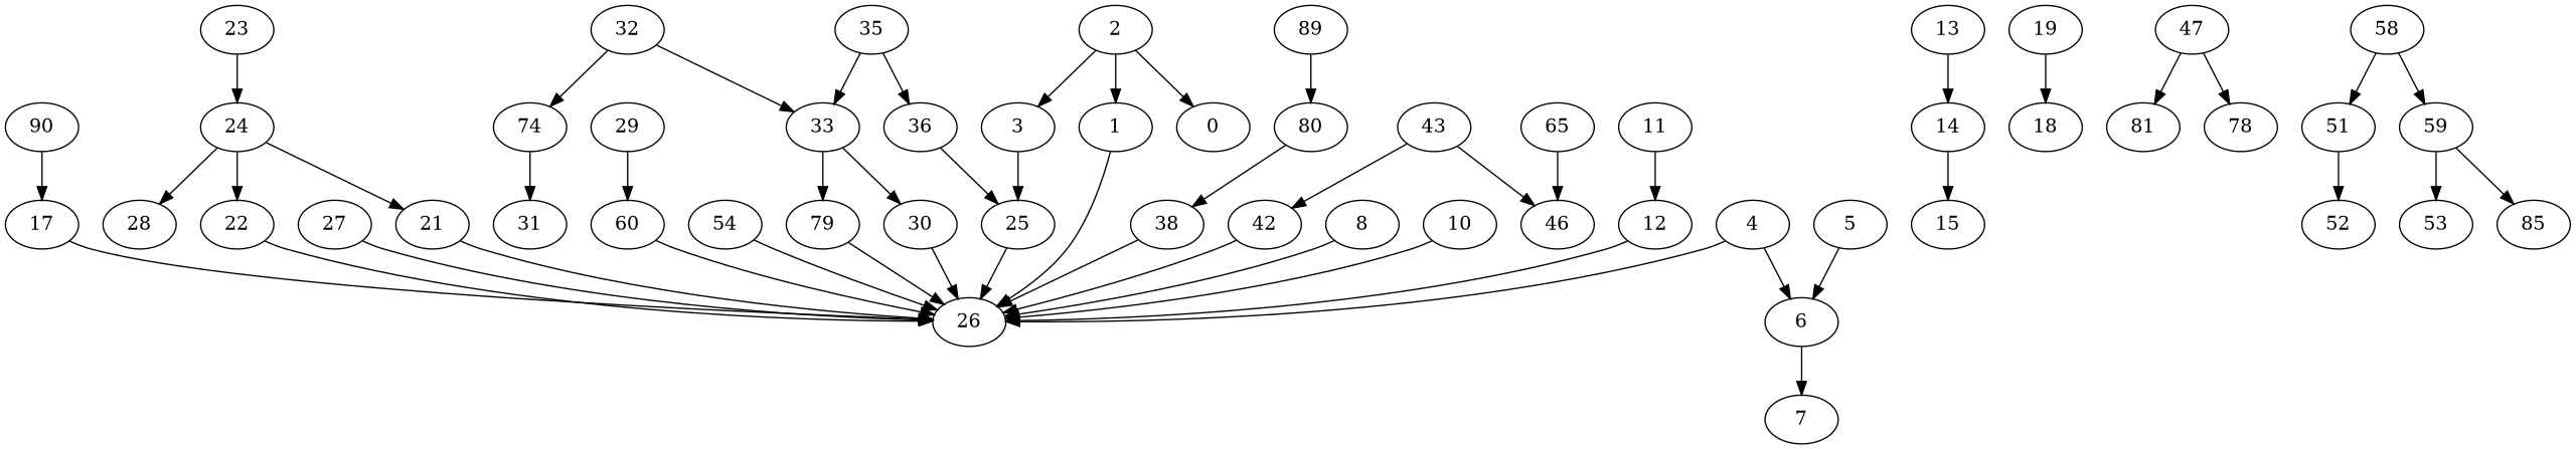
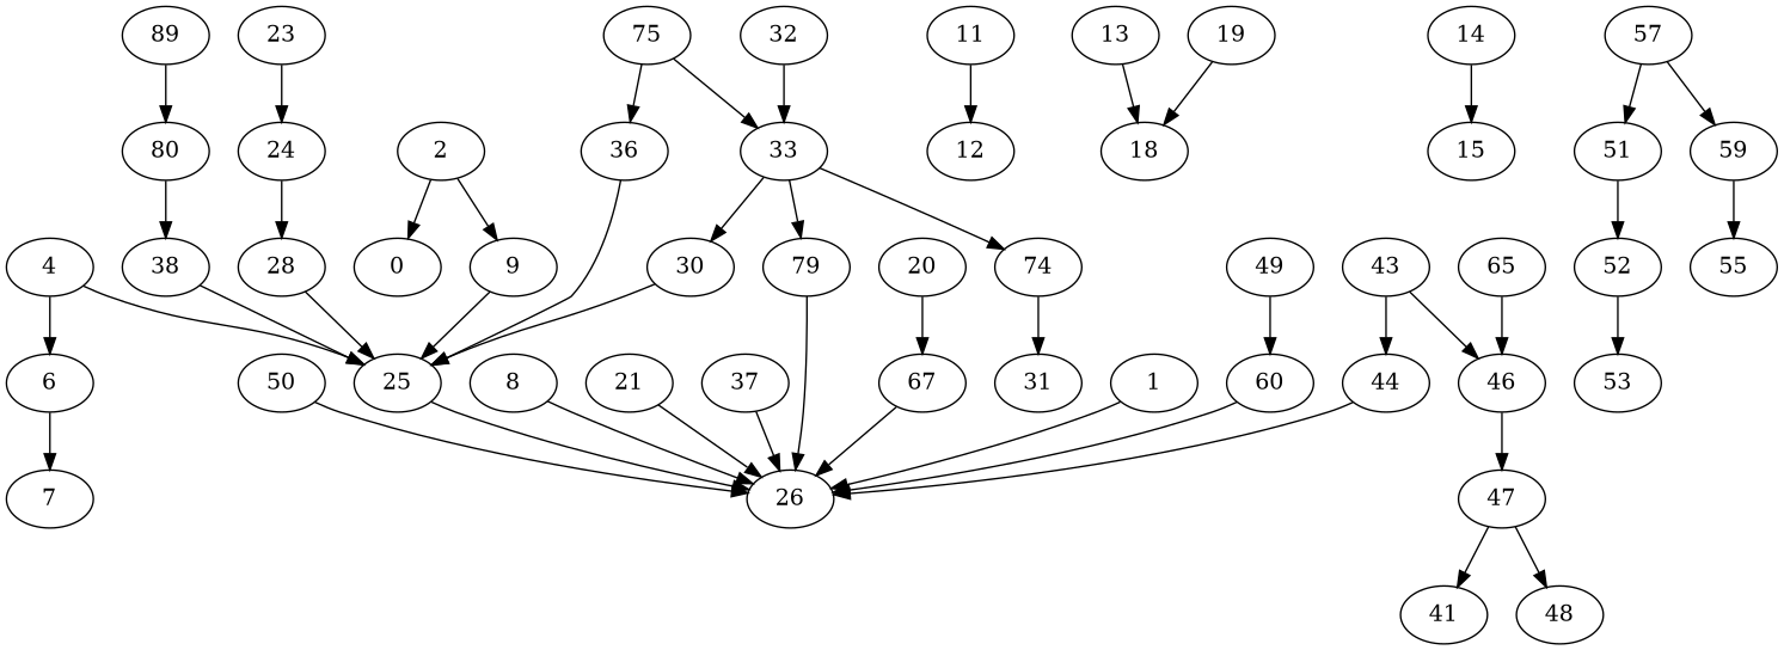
  strict digraph {
    node [exec=140]
    edge [comm=18]
    0 [exec=188]
    1 [exec=190]
    26
    2 [exec=171]
-   3 [exec=151]
+   3 [exec=151 label=9]
    25 [exec=169]
    4 [exec=127]
    6 [exec=118]
-   5 [exec=57]
    7 [exec=171]
    8 [exec=149]
-   10 [exec=74]
    11 [exec=59]
    12 [exec=84]
    13 [exec=176]
    14 [exec=105]
    15 [exec=116]
-   17 [exec=173]
+   17 [exec=173 label=67]
    18 [exec=72]
    19 [exec=138]
-   20 [exec=67 label=90]
+   20 [exec=67]
    21 [exec=187]
-   22 [exec=58]
    23 [exec=100]
    24 [exec=154]
    28 [exec=121]
-   27
+   27 [label=37]
    n28 [exec=144 label=79]
    30 [exec=114]
    31 [exec=166]
    32 [exec=126]
    33 [exec=131]
    n33 [exec=95 label=74]
-   35 [exec=143]
+   35 [exec=143 label=75]
    36 [exec=97]
    38 [exec=98]
    n37 [exec=130 label=89]
    n38 [exec=197 label=80]
-   41 [exec=200 label=81]
+   41 [exec=200]
    43 [exec=157]
-   44 [exec=124 label=42]
+   44 [exec=124]
    46 [exec=119]
    n43 [exec=182 label=65]
    47 [exec=168]
-   48 [exec=138 label=78]
-   49 [exec=59 label=29]
+   48 [exec=138]
+   49 [exec=59]
    n47 [exec=155 label=60]
    51 [exec=89]
    52 [exec=101]
    53 [exec=51]
-   54 [exec=172]
-   55 [exec=180 label=85]
-   58 [exec=106]
+   54 [exec=172 label=50]
+   55 [exec=180]
+   58 [exec=106 label=57]
    59 [exec=58]
    1 -> 26 [comm=20]
    2 -> 0 [comm=10]
-   2 -> 1 [comm=15]
    2 -> 3 [comm=15]
    3 -> 25 [comm=7]
    25 -> 26
-   4 -> 26 [comm=16]
+   4 -> 25 [comm=16]
    4 -> 6 [comm=17]
    6 -> 7 [comm=14]
-   5 -> 6 [comm=17]
    8 -> 26 [comm=13]
-   10 -> 26 [comm=15]
    11 -> 12
-   12 -> 26 [comm=8]
-   13 -> 14 [comm=9]
+   13 -> 18 [comm=9]
    14 -> 15 [comm=5]
    17 -> 26 [comm=16]
    19 -> 18 [comm=6]
    20 -> 17
    21 -> 26 [comm=6]
-   22 -> 26 [comm=16]
    23 -> 24 [comm=20]
-   24 -> 21 [comm=15]
-   24 -> 22
    24 -> 28 [comm=19]
+   28 -> 25 [comm=12]
    27 -> 26 [comm=5]
    n28 -> 26 [comm=11]
-   30 -> 26 [comm=13]
+   30 -> 25 [comm=13]
    32 -> 33
    33 -> n28
    33 -> 30 [comm=9]
-   32 -> n33 [comm=12]
+   33 -> n33 [comm=12]
    n33 -> 31 [comm=15]
    35 -> 33 [comm=5]
    35 -> 36 [comm=16]
    36 -> 25 [comm=13]
-   38 -> 26 [comm=19]
+   38 -> 25 [comm=19]
    n37 -> n38 [comm=8]
    n38 -> 38 [comm=8]
    43 -> 44 [comm=5]
    43 -> 46 [comm=17]
    44 -> 26 [comm=20]
+   46 -> 47 [comm=12]
    n43 -> 46 [comm=9]
    47 -> 41 [comm=7]
    47 -> 48 [comm=6]
    49 -> n47 [comm=17]
    n47 -> 26 [comm=10]
    51 -> 52 [comm=5]
    54 -> 26 [comm=5]
    58 -> 51 [comm=7]
    58 -> 59 [comm=14]
-   59 -> 53 [comm=12]
+   52 -> 53 [comm=12]
    59 -> 55 [comm=8]
  }
